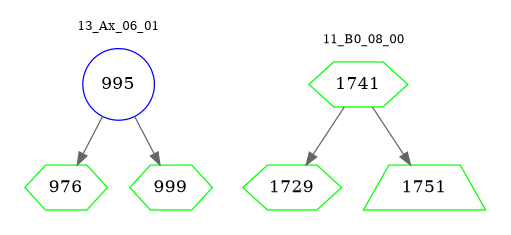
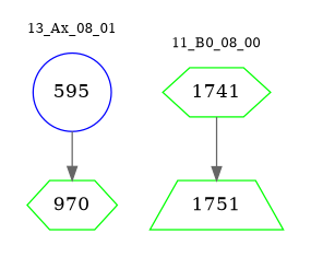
  digraph {
    node [color=green shape=hexagon]
    edge [color=gray40]
-   n1 [color=blue label=995 shape=circle]
-   n2 [label=976]
-   n3 [label=999]
+   n1 [color=blue label=595 shape=circle]
+   n2 [label=970]
    n4 [label=1741]
-   n5 [label=1729]
    n6 [label=1751 shape=trapezium]
    subgraph cluster_1 {
      color=white
      fontsize=10
-     label="13_Ax_06_01"
+     label="13_Ax_08_01"
      n1
      n2
-     n3
    }
    subgraph cluster_2 {
      color=white
      fontsize=10
      label="11_B0_08_00"
      n4
-     n5
      n6
    }
    n1 -> n2
-   n1 -> n3
-   n4 -> n5
    n4 -> n6
  }
